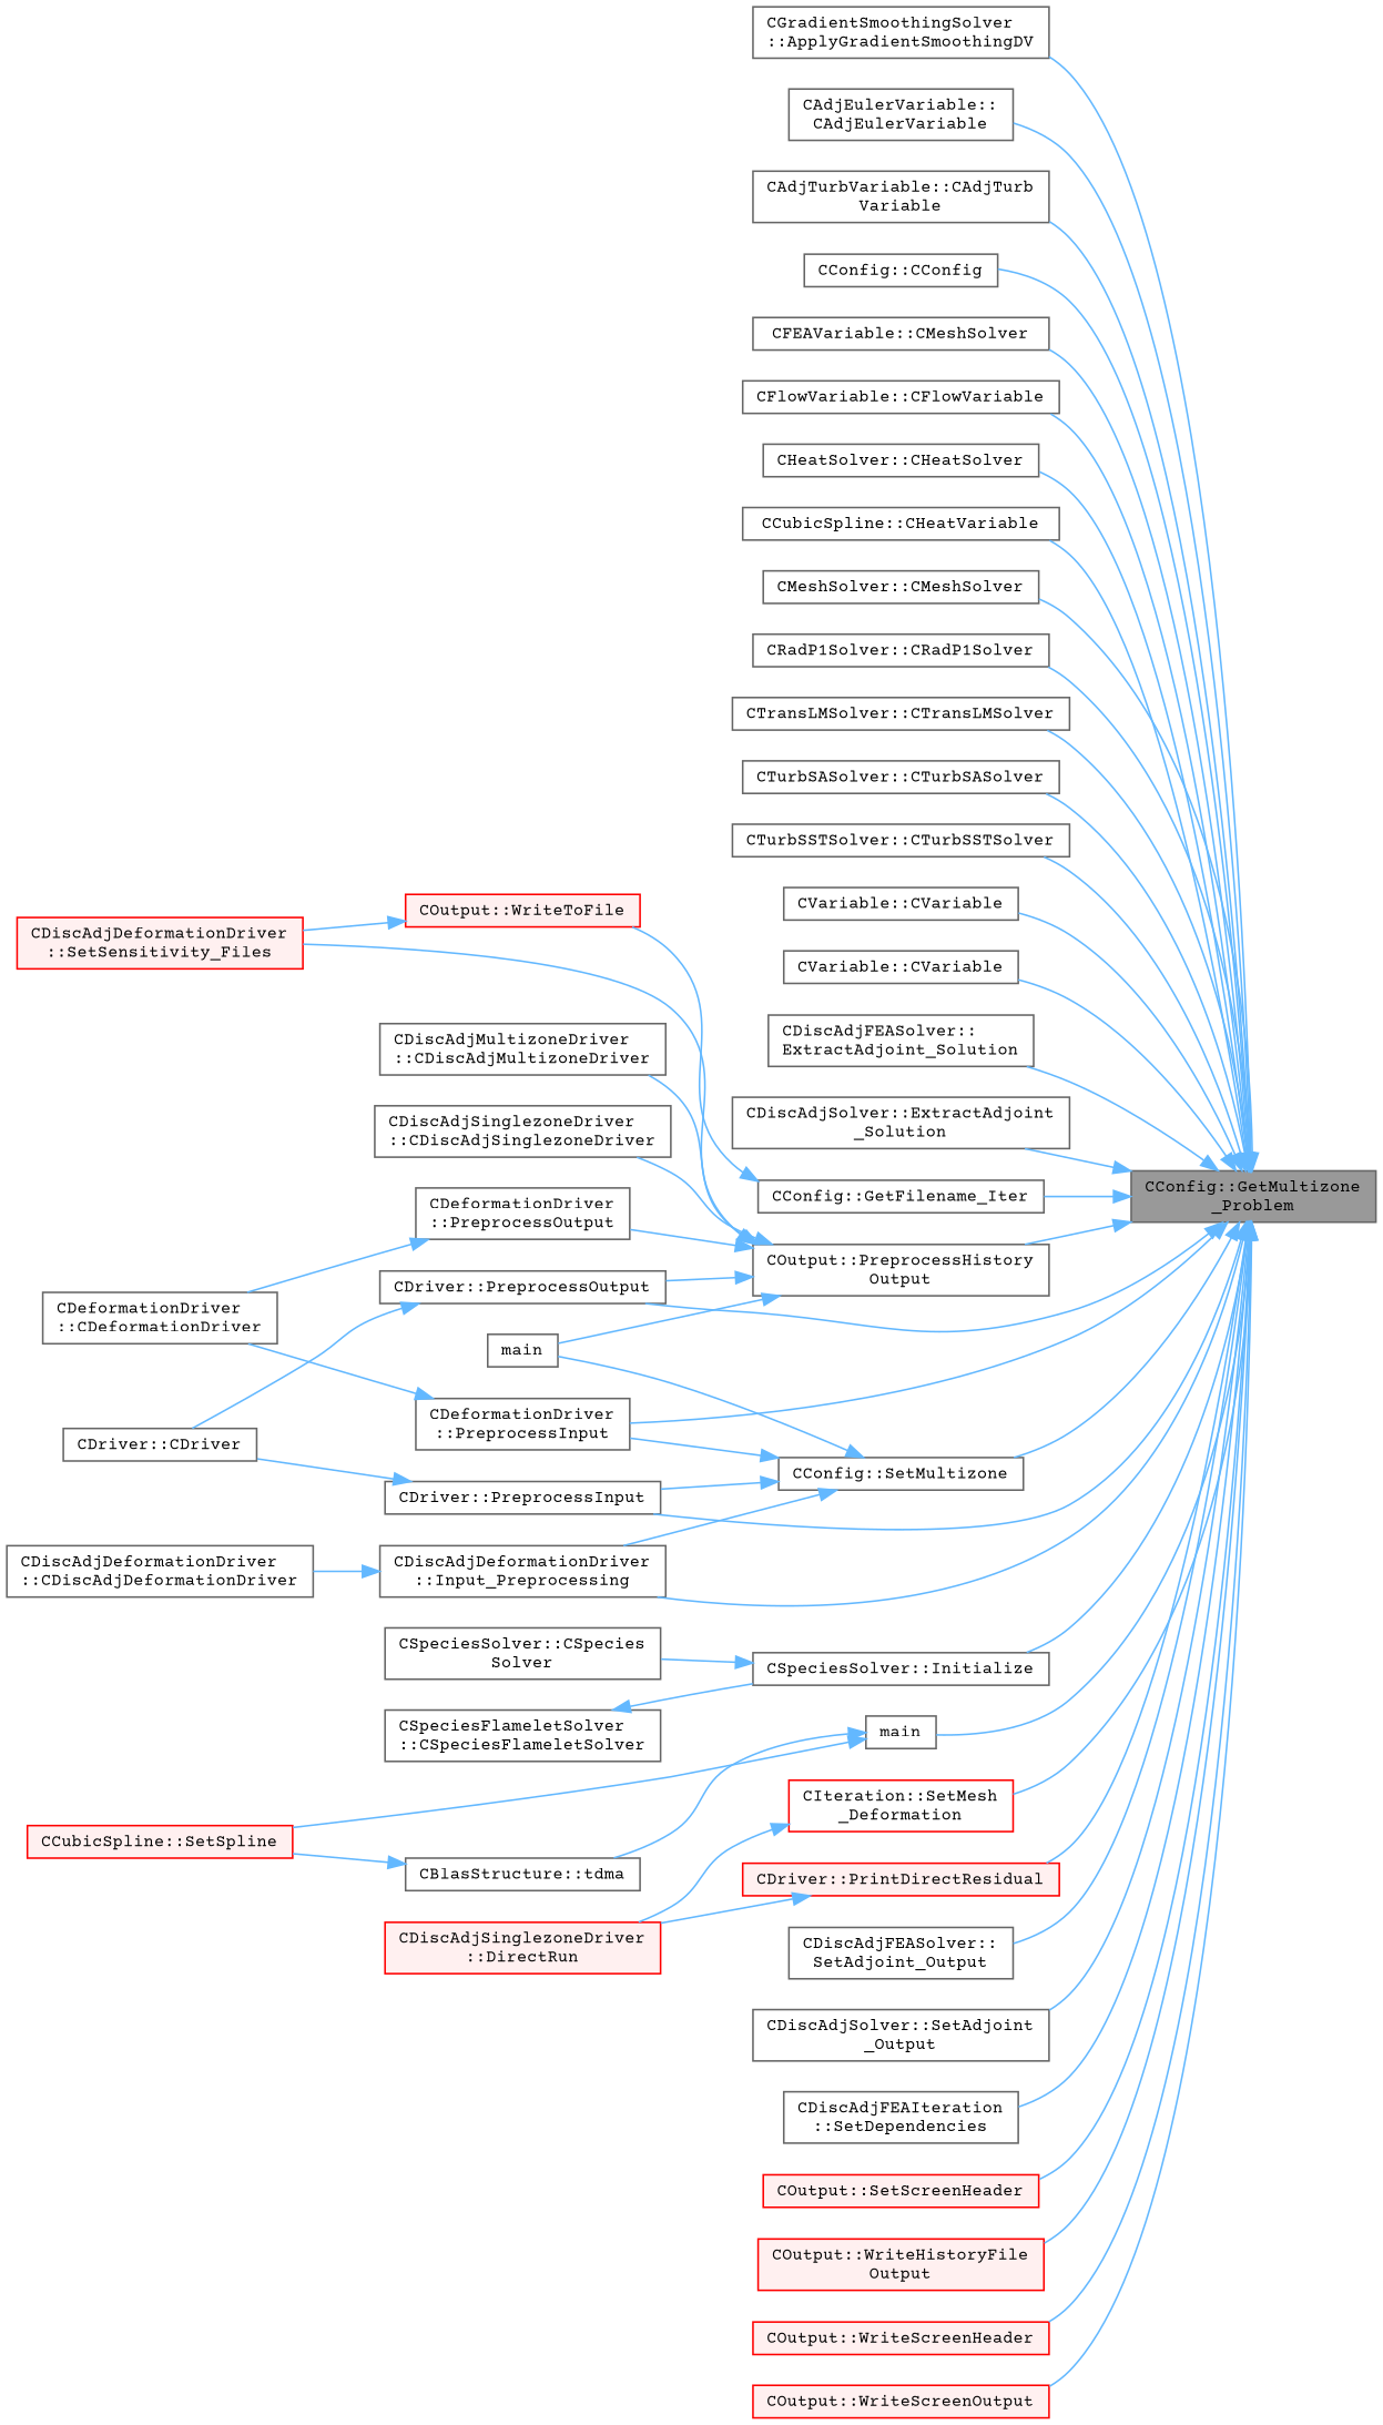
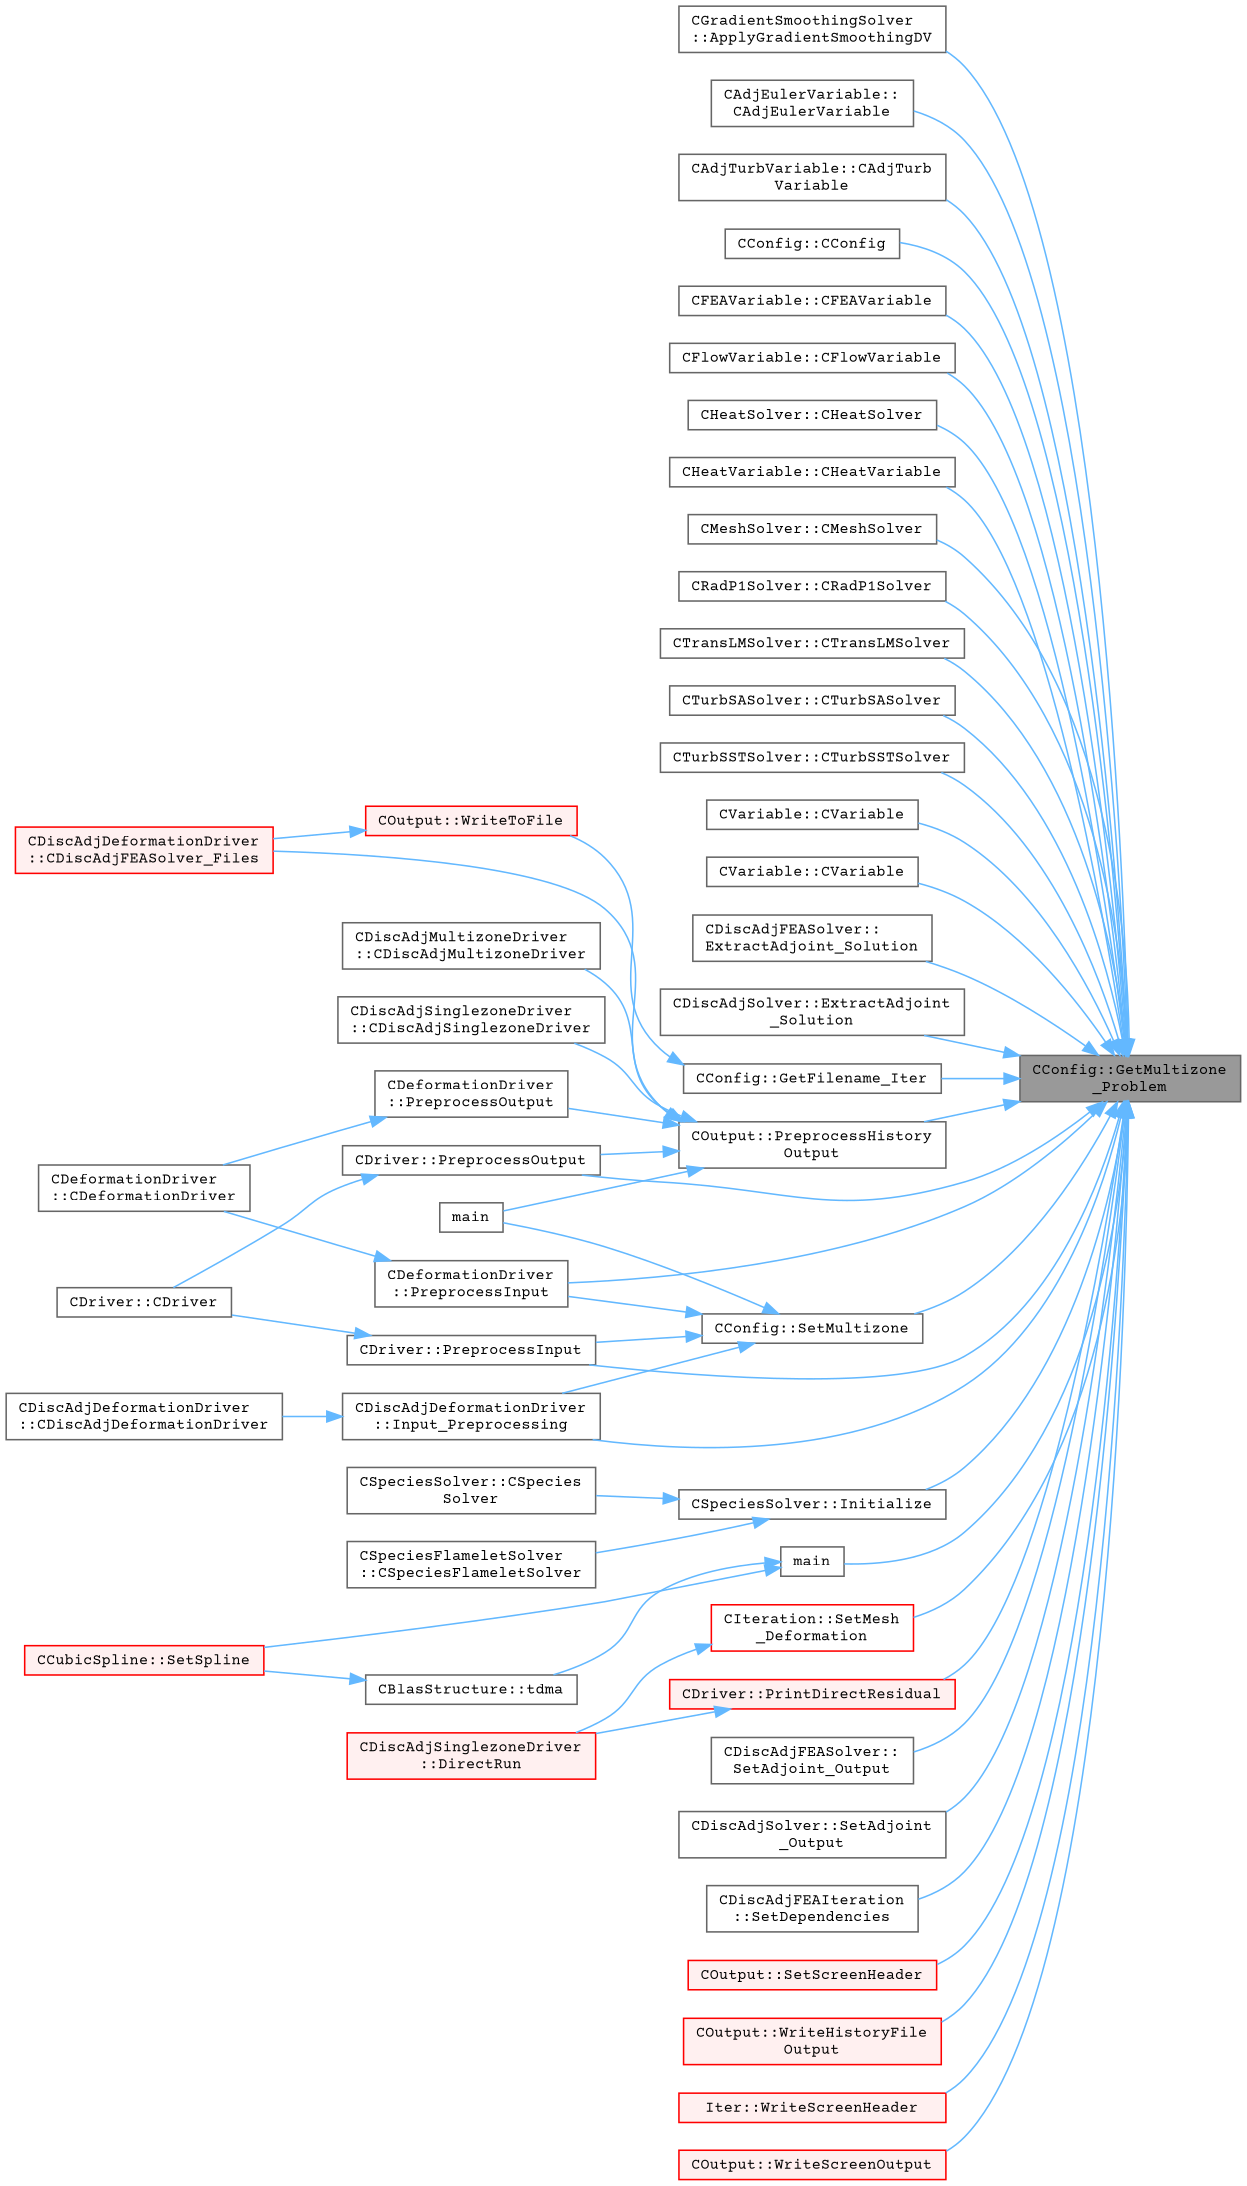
  digraph {
    fontname="Courier Prime"
    rankdir=RL
    node [color=grey40 fillcolor=white fontname="Courier Prime" fontsize=10 shape=box style=filled]
    edge [color=steelblue1 dir=back fontname="Courier Prime" fontsize=10 labelfontname=Helvetica labelfontsize=10 style=solid]
    n1 [color=gray40 fillcolor=grey60 fontcolor=black height=0.2 label="CConfig::GetMultizone\l_Problem" width=0.4]
    n2 [height=0.2 label="CGradientSmoothingSolver\l::ApplyGradientSmoothingDV" width=0.4]
    n3 [height=0.2 label="CAdjEulerVariable::\lCAdjEulerVariable" width=0.4]
    n4 [height=0.2 label="CAdjTurbVariable::CAdjTurb\lVariable" width=0.4]
    n5 [height=0.2 label="CConfig::CConfig" width=0.4]
-   n6 [height=0.2 label="CFEAVariable::CMeshSolver" width=0.4]
+   n6 [height=0.2 label="CFEAVariable::CFEAVariable" width=0.4]
    n7 [height=0.2 label="CFlowVariable::CFlowVariable" width=0.4]
    n8 [height=0.2 label="CHeatSolver::CHeatSolver" width=0.4]
-   n9 [height=0.2 label="CCubicSpline::CHeatVariable" width=0.4]
+   n9 [height=0.2 label="CHeatVariable::CHeatVariable" width=0.4]
    n10 [height=0.2 label="CMeshSolver::CMeshSolver" width=0.4]
    n11 [height=0.2 label="CRadP1Solver::CRadP1Solver" width=0.4]
    n12 [height=0.2 label="CTransLMSolver::CTransLMSolver" width=0.4]
    n13 [height=0.2 label="CTurbSASolver::CTurbSASolver" width=0.4]
    n14 [height=0.2 label="CTurbSSTSolver::CTurbSSTSolver" width=0.4]
    n15 [height=0.2 label="CVariable::CVariable" width=0.4]
    n16 [height=0.2 label="CVariable::CVariable" width=0.4]
    n17 [height=0.2 label="CDiscAdjFEASolver::\lExtractAdjoint_Solution" width=0.4]
    n18 [height=0.2 label="CDiscAdjSolver::ExtractAdjoint\l_Solution" width=0.4]
    n19 [height=0.2 label="CConfig::GetFilename_Iter" width=0.4]
    n20 [height=0.2 label="CSpeciesSolver::Initialize" width=0.4]
    n21 [height=0.2 label="CDiscAdjDeformationDriver\l::Input_Preprocessing" width=0.4]
    n22 [height=0.2 label=main width=0.4]
    n23 [height=0.2 label="COutput::PreprocessHistory\lOutput" width=0.4]
    n24 [height=0.2 label="CDriver::PreprocessOutput" width=0.4]
    n25 [height=0.2 label="CDeformationDriver\l::PreprocessInput" width=0.4]
    n26 [height=0.2 label="CDriver::PreprocessInput" width=0.4]
    n27 [color=red fillcolor="#FFF0F0" height=0.2 label="CDriver::PrintDirectResidual" width=0.4]
    n28 [height=0.2 label="CDiscAdjFEASolver::\lSetAdjoint_Output" width=0.4]
    n29 [height=0.2 label="CDiscAdjSolver::SetAdjoint\l_Output" width=0.4]
    n30 [height=0.2 label="CDiscAdjFEAIteration\l::SetDependencies" width=0.4]
    n31 [color=red height=0.2 label="CIteration::SetMesh\l_Deformation" width=0.4]
    n32 [height=0.2 label="CConfig::SetMultizone" width=0.4]
    n33 [color=red fillcolor="#FFF0F0" height=0.2 label="COutput::SetScreenHeader" width=0.4]
    n34 [color=red fillcolor="#FFF0F0" height=0.2 label="COutput::WriteHistoryFile\lOutput" width=0.4]
-   n35 [color=red fillcolor="#FFF0F0" height=0.2 label="COutput::WriteScreenHeader" width=0.4]
+   n35 [color=red fillcolor="#FFF0F0" height=0.2 label="Iter::WriteScreenHeader" width=0.4]
    n36 [color=red fillcolor="#FFF0F0" height=0.2 label="COutput::WriteScreenOutput" width=0.4]
    n37 [color=red fillcolor="#FFF0F0" height=0.2 label="COutput::WriteToFile" width=0.4]
    n38 [height=0.2 label="CSpeciesFlameletSolver\l::CSpeciesFlameletSolver" width=0.4]
    n39 [height=0.2 label="CSpeciesSolver::CSpecies\lSolver" width=0.4]
    n40 [height=0.2 label="CDiscAdjDeformationDriver\l::CDiscAdjDeformationDriver" width=0.4]
    n41 [color=red fillcolor="#FFF0F0" height=0.2 label="CCubicSpline::SetSpline" width=0.4]
    n42 [height=0.2 label="CBlasStructure::tdma" width=0.4]
-   n43 [color=red fillcolor="#FFF0F0" height=0.2 label="CDiscAdjDeformationDriver\l::SetSensitivity_Files" width=0.4]
+   n43 [color=red fillcolor="#FFF0F0" height=0.2 label="CDiscAdjDeformationDriver\l::CDiscAdjFEASolver_Files" width=0.4]
    n44 [height=0.2 label="CDiscAdjMultizoneDriver\l::CDiscAdjMultizoneDriver" width=0.4]
    n45 [height=0.2 label="CDiscAdjSinglezoneDriver\l::CDiscAdjSinglezoneDriver" width=0.4]
    n46 [height=0.2 label=main width=0.4]
    n47 [height=0.2 label="CDeformationDriver\l::PreprocessOutput" width=0.4]
    n48 [height=0.2 label="CDriver::CDriver" width=0.4]
    n49 [height=0.2 label="CDeformationDriver\l::CDeformationDriver" width=0.4]
    n50 [color=red fillcolor="#FFF0F0" height=0.2 label="CDiscAdjSinglezoneDriver\l::DirectRun" width=0.4]
    n1 -> n2
    n1 -> n3
    n1 -> n4
    n1 -> n5
    n1 -> n6
    n1 -> n7
    n1 -> n8
    n1 -> n9
    n1 -> n10
    n1 -> n11
    n1 -> n12
    n1 -> n13
    n1 -> n14
    n1 -> n15
    n1 -> n16
    n1 -> n17
    n1 -> n18
    n1 -> n19
    n1 -> n20
    n1 -> n21
    n1 -> n22
    n1 -> n23
    n1 -> n24
    n1 -> n25
    n1 -> n26
    n1 -> n27
    n1 -> n28
    n1 -> n29
    n1 -> n30
    n1 -> n31
    n1 -> n32
    n1 -> n33
    n1 -> n34
    n1 -> n35
    n1 -> n36
    n19 -> n37
-   n38 -> n20
+   n20 -> n38
    n20 -> n39
    n21 -> n40
    n22 -> n41
    n22 -> n42
    n23 -> n24
    n23 -> n43
    n23 -> n44
    n23 -> n45
    n23 -> n46
    n23 -> n47
    n24 -> n48
    n25 -> n49
    n26 -> n48
    n27 -> n50
    n31 -> n50
    n32 -> n21
    n32 -> n25
    n32 -> n26
    n32 -> n46
    n37 -> n43
    n42 -> n41
    n47 -> n49
  }
